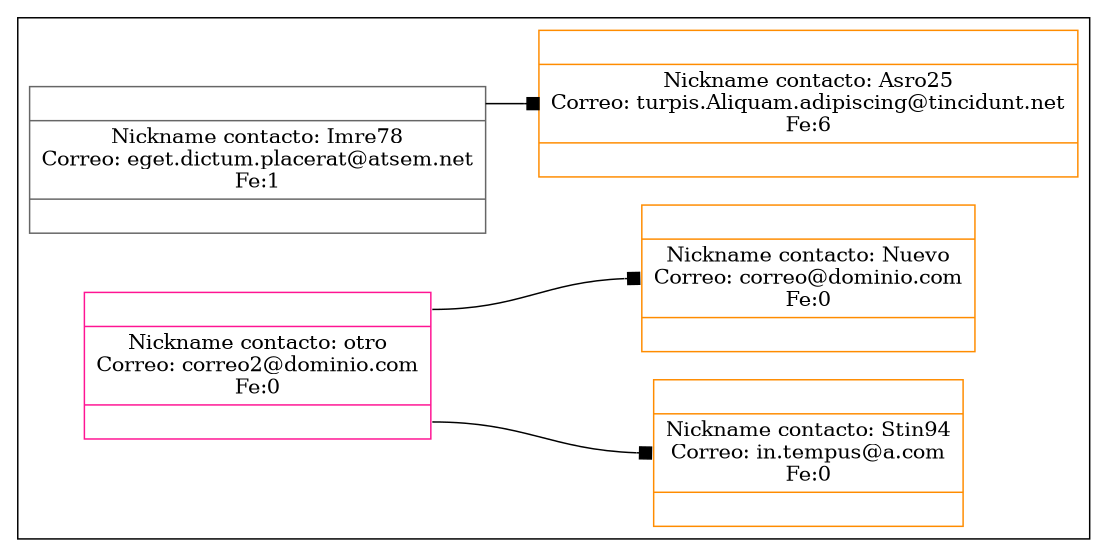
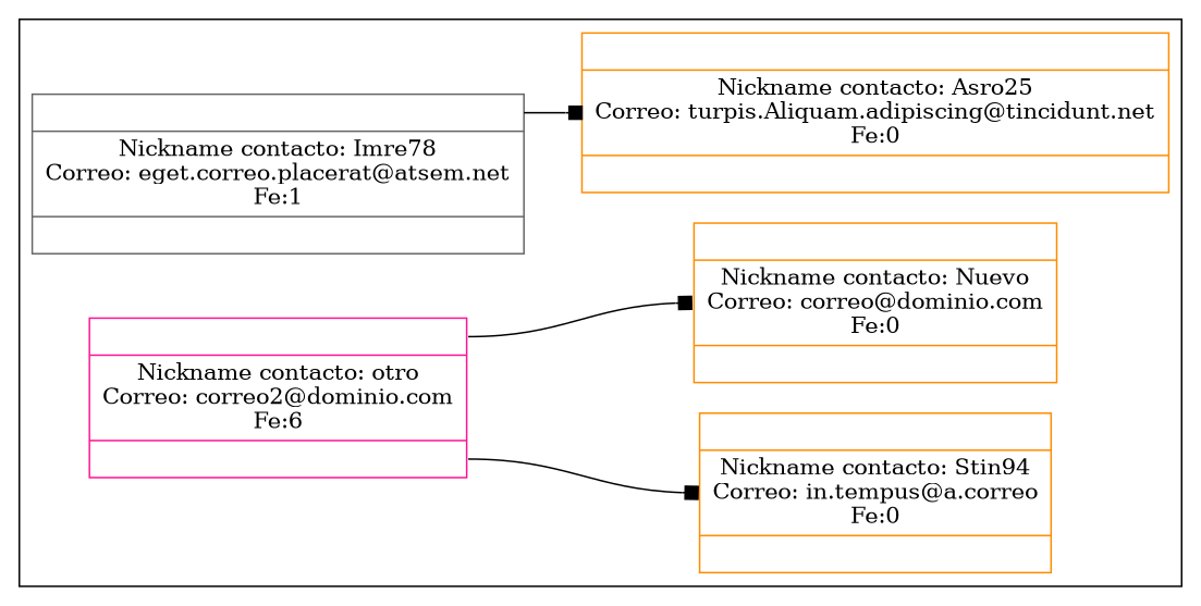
  digraph {
    rankdir=LR
    node [color=darkorange shape=record]
    edge [arrowhead=box headport=f1 tailport=f0]
-   n1 [color=gray40 label="<f0> | <f1> Nickname contacto: Imre78\nCorreo: eget.dictum.placerat@atsem.net\nFe:1|<f2> "]
-   n2 [label="<f0> | <f1> Nickname contacto: Asro25\nCorreo: turpis.Aliquam.adipiscing@tincidunt.net\nFe:6|<f2> "]
-   n3 [color=deeppink label="<f0> | <f1> Nickname contacto: otro\nCorreo: correo2@dominio.com\nFe:0|<f2> "]
+   n1 [color=gray40 label="<f0> | <f1> Nickname contacto: Imre78\nCorreo: eget.correo.placerat@atsem.net\nFe:1|<f2> "]
+   n2 [label="<f0> | <f1> Nickname contacto: Asro25\nCorreo: turpis.Aliquam.adipiscing@tincidunt.net\nFe:0|<f2> "]
+   n3 [color=deeppink label="<f0> | <f1> Nickname contacto: otro\nCorreo: correo2@dominio.com\nFe:6|<f2> "]
    n4 [label="<f0> | <f1> Nickname contacto: Nuevo\nCorreo: correo@dominio.com\nFe:0|<f2> "]
-   n5 [label="<f0> | <f1> Nickname contacto: Stin94\nCorreo: in.tempus@a.com\nFe:0|<f2> "]
+   n5 [label="<f0> | <f1> Nickname contacto: Stin94\nCorreo: in.tempus@a.correo\nFe:0|<f2> "]
    subgraph cluster_1 {
      n1
      n2
      n3
      n4
      n5
    }
    n1 -> n2
    n3 -> n4
    n3 -> n5 [tailport=f2]
  }
